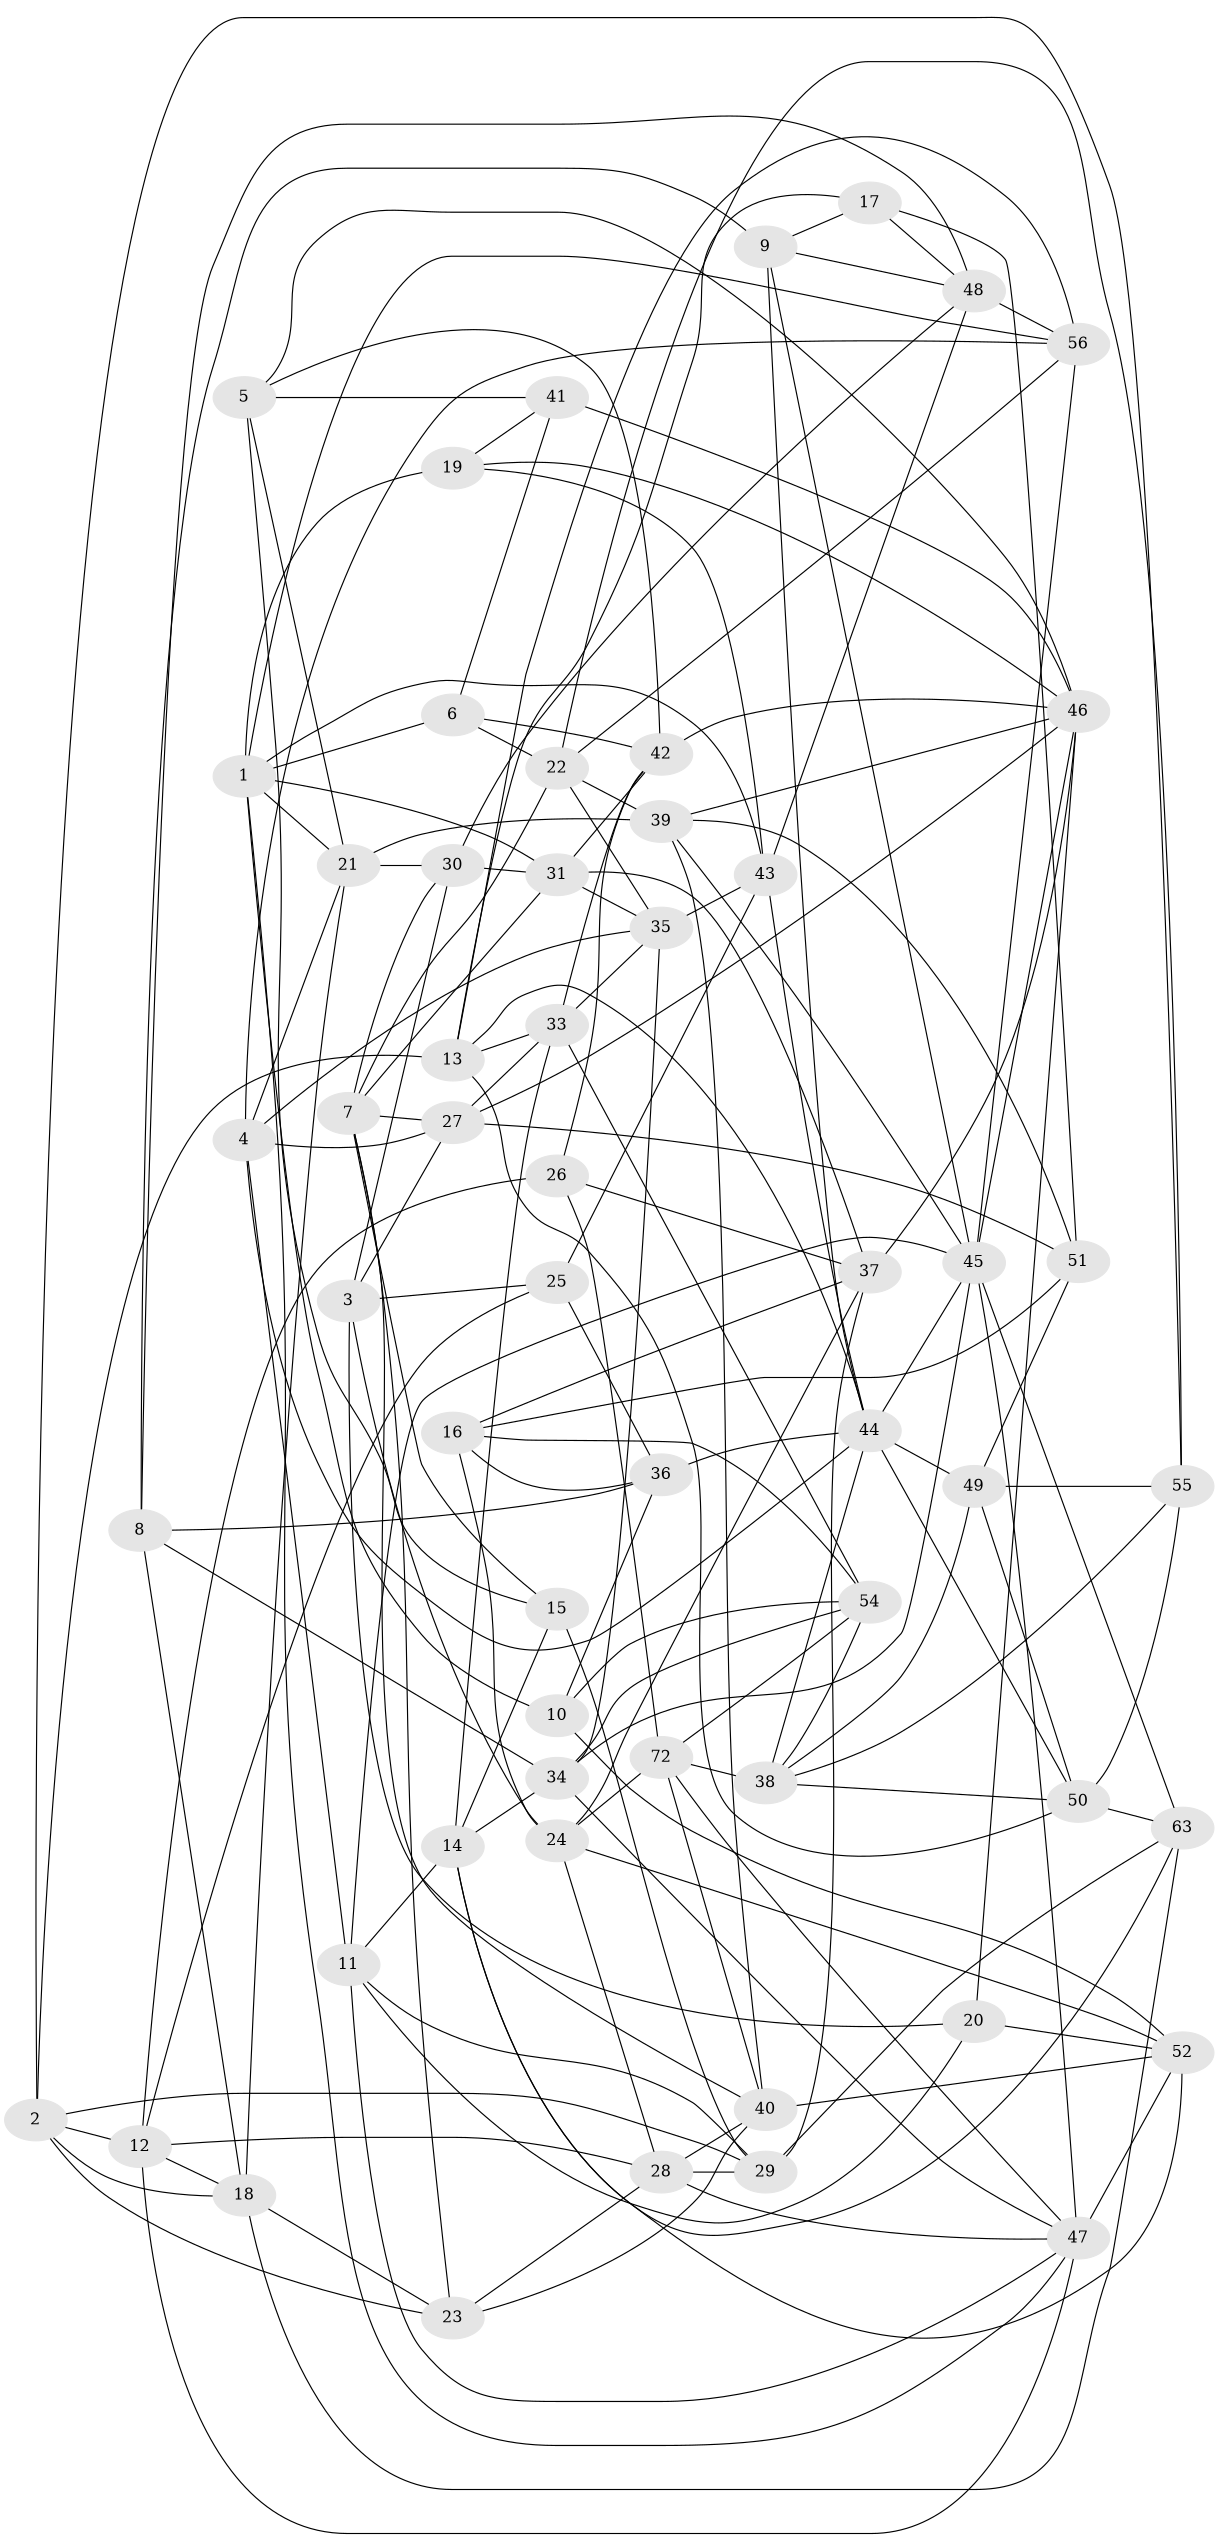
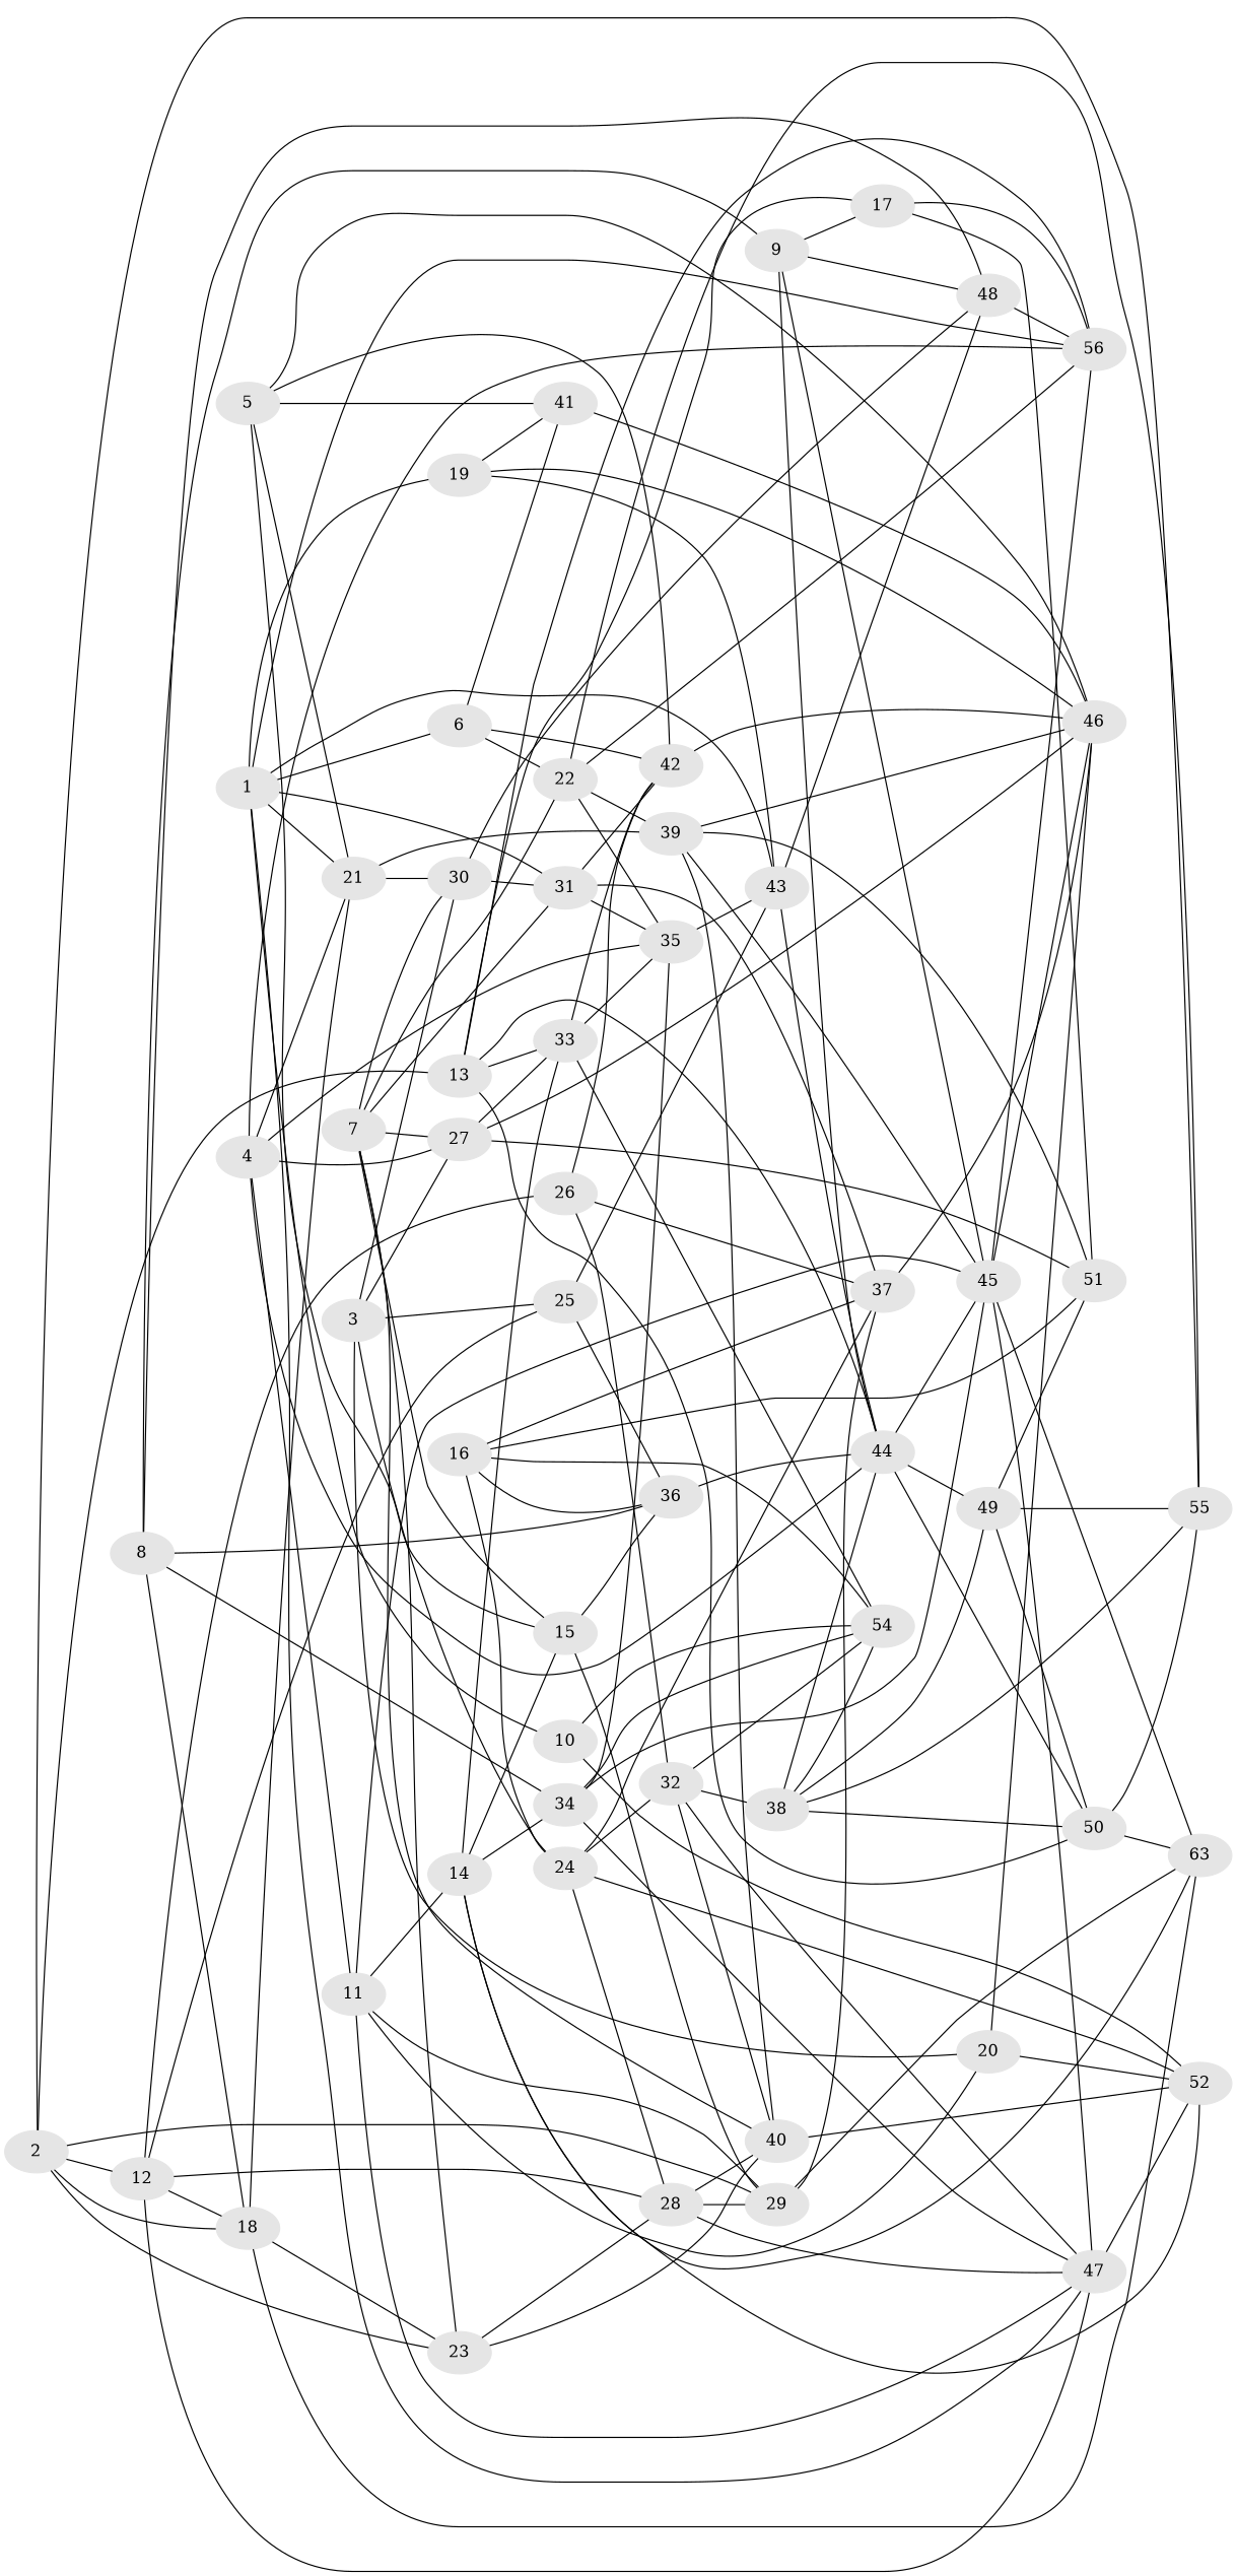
  graph {
    rankdir=LR
    node [color=gray90 style=filled]
    edge [weight=1.0]
    1
    6
    10
    19
    21
    31
    43
    47
    56
    22
    41
    42
    36
    52
    54
    46
    30
    39
    35
    37
    44
    48
    2
    12
    13
    18
    23
    29
    55
    25
    26
    28
    17
    33
    50
    n36 [label=63]
    40
    3
    20
    24
    27
-   32 [label=72]
+   32
    51
    4
    11
    45
    14
    49
    5
    15
    7
    8
    9
    34
    16
    38
    1 -- 6
    1 -- 10
    1 -- 19
    1 -- 21
    1 -- 31
    1 -- 43
    1 -- 47
    1 -- 56
    6 -- 22
    6 -- 41
    6 -- 42
-   10 -- 36
+   15 -- 36
    10 -- 52
    10 -- 54
    19 -- 43
    19 -- 41
    19 -- 46
    21 -- 30
    21 -- 39
    31 -- 42
    31 -- 35
    31 -- 37
    43 -- 44
    43 -- 48
    47 -- 52
    22 -- 56
    22 -- 39
    22 -- 35
    22 -- 55
    41 -- 46 [weight=2.0]
    42 -- 46
    36 -- 44
    30 -- 31
    30 -- 48
    39 -- 46
    39 -- 40
    39 -- 51
    39 -- 45
    35 -- 43
    37 -- 46
    44 -- 50
    44 -- 45
    44 -- 49
    48 -- 56
    2 -- 12
    2 -- 13
    2 -- 18
    2 -- 23
    2 -- 29
    2 -- 55
    12 -- 47
    12 -- 18
    12 -- 25
    12 -- 26
    12 -- 28
    13 -- 56
    13 -- 44
    13 -- 17
    13 -- 33
    13 -- 50
    18 -- 21
    18 -- 23
    18 -- n36
    23 -- 28
    23 -- 40
    29 -- 37
    29 -- n36
    25 -- 43
    25 -- 36
    26 -- 42
    26 -- 37
    26 -- 32
    28 -- 47
    28 -- 29
    28 -- 40
-   17 -- 48
+   17 -- 56
    17 -- 51
    33 -- 42
    33 -- 54
    33 -- 35
    50 -- 55
    50 -- n36
    40 -- 52
    3 -- 30
    3 -- 25
    3 -- 20
    3 -- 24
    3 -- 27
    20 -- 52
    20 -- 46
    24 -- 52
    24 -- 37
    24 -- 28
    24 -- 32
    27 -- 46
    27 -- 33
    27 -- 51
    32 -- 47
    32 -- 54
    32 -- 40
    32 -- 38
    4 -- 21
    4 -- 56
    4 -- 35
    4 -- 44
    4 -- 27
    4 -- 11
    11 -- 47
    11 -- 29
    11 -- 20
    11 -- 45
    11 -- 14
    45 -- 47
    45 -- 56
    45 -- 46
    45 -- n36 [weight=2.0]
    14 -- 52
    14 -- 33
    14 -- n36
    14 -- 15
    14 -- 34
    49 -- 55 [weight=2.0]
    49 -- 50
    49 -- 51
    5 -- 21
    5 -- 41 [weight=2.0]
    5 -- 42
    5 -- 46
    5 -- 15
    15 -- 29
    7 -- 31
    7 -- 22
    7 -- 30
    7 -- 23
    7 -- 40
    7 -- 27
    7 -- 15
    8 -- 36 [weight=2.0]
    8 -- 48
    8 -- 18
    8 -- 9
    8 -- 34
    9 -- 44 [weight=2.0]
    9 -- 48
    9 -- 17
    9 -- 45
    34 -- 47
    34 -- 54
    34 -- 35
    34 -- 45
    16 -- 36
    16 -- 54
    16 -- 37
    16 -- 24
    16 -- 51 [weight=2.0]
    38 -- 54
    38 -- 44
    38 -- 55
    38 -- 50
    38 -- 49
  }
